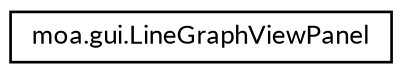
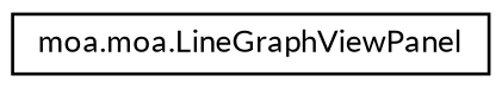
  digraph {
    rankdir=LR
    fontname=Lato
-   n1 [color=black fillcolor=white fontname=Lato fontsize=10 height=0.2 label="moa.gui.LineGraphViewPanel" shape=record style=filled width=0.4]
+   n1 [color=black fillcolor=white fontname=Lato fontsize=10 height=0.2 label="moa.moa.LineGraphViewPanel" shape=record style=filled width=0.4]
  }
